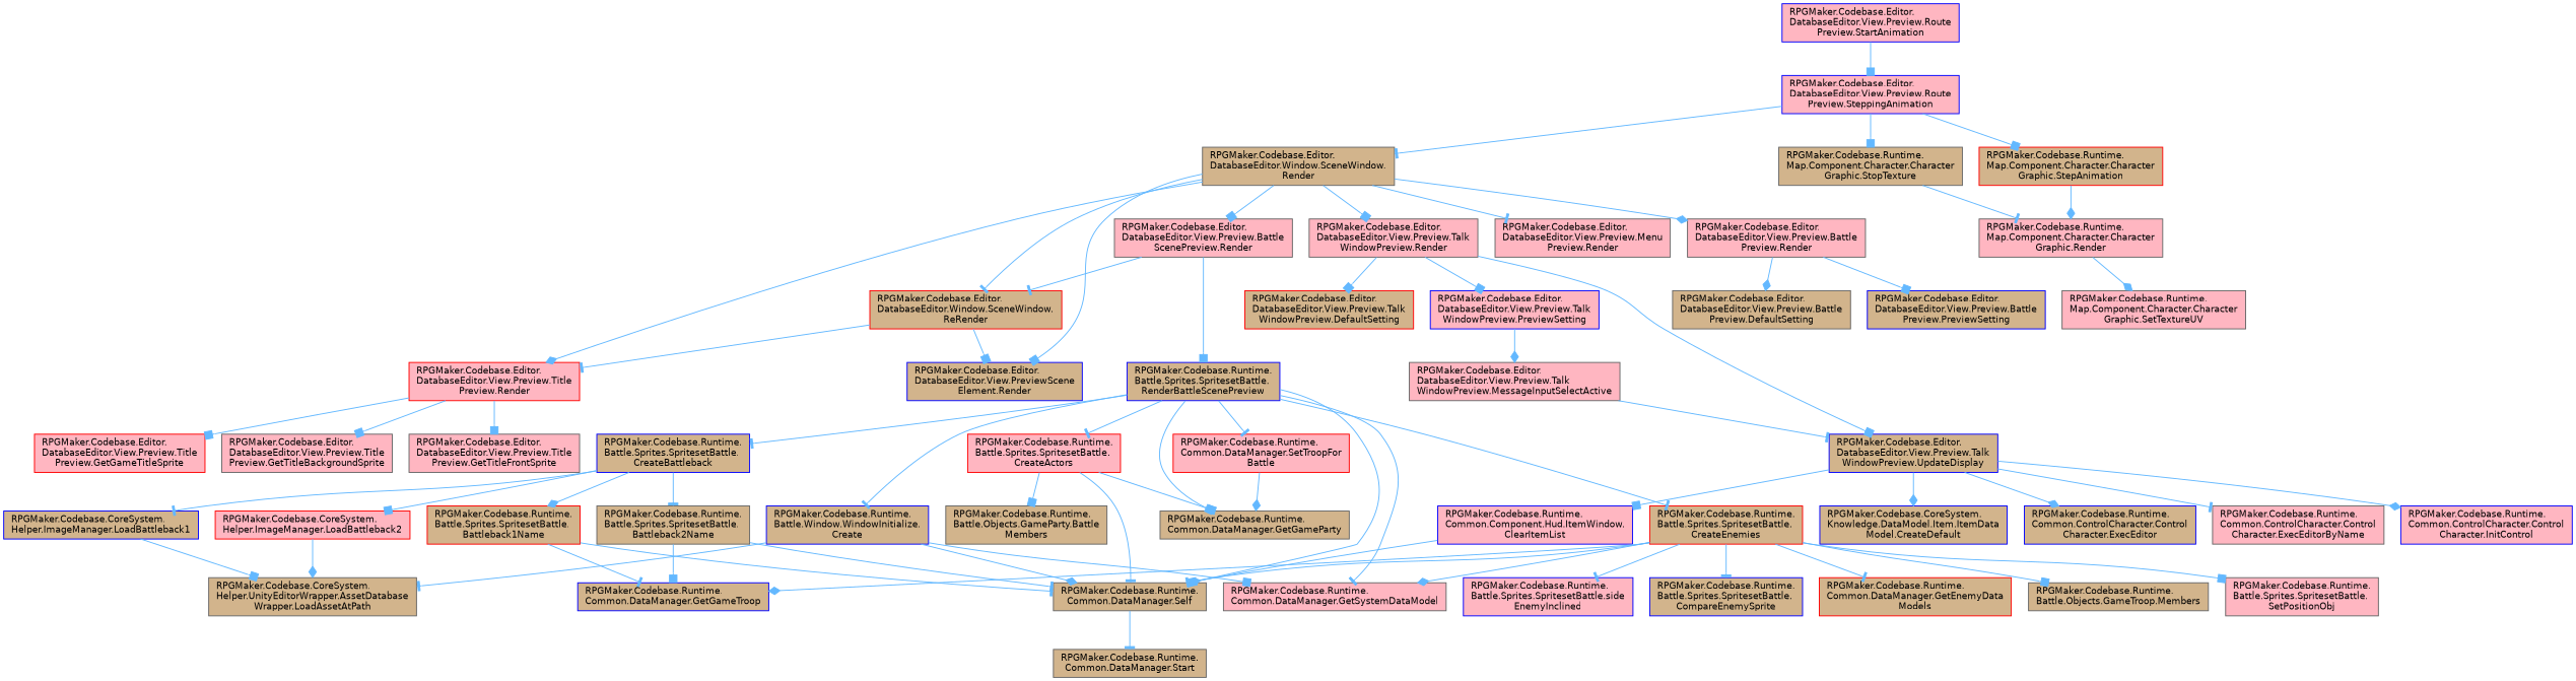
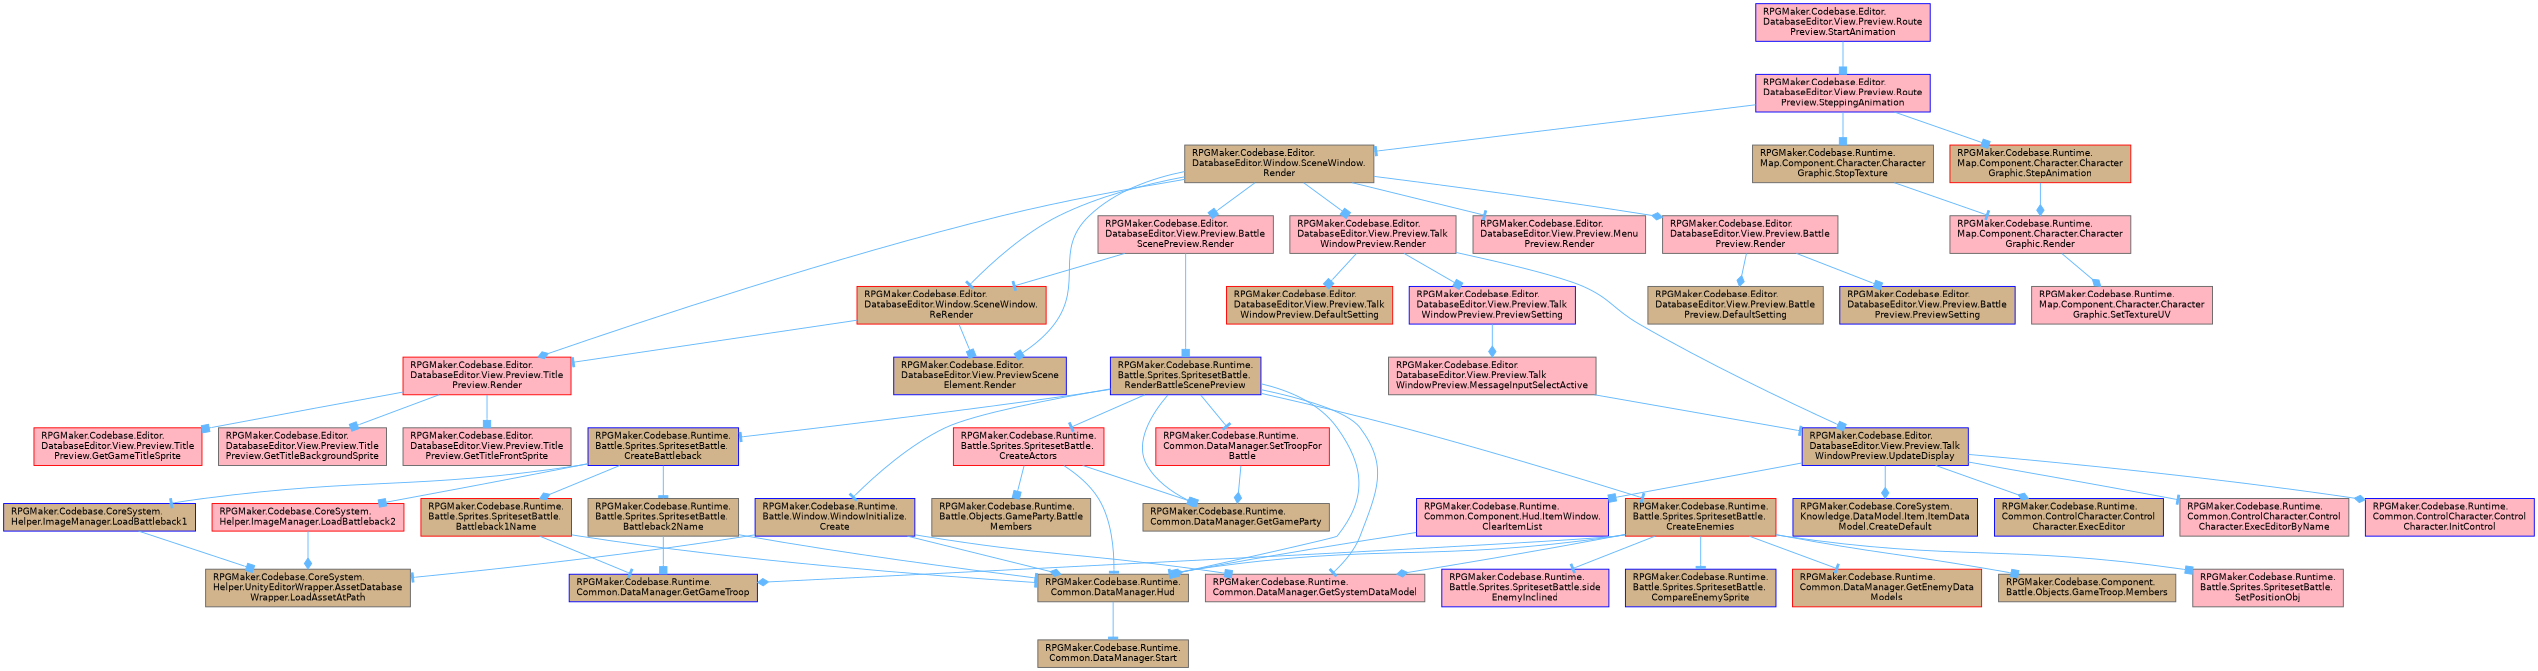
  digraph {
    rankdir=TB
    node [color=gray40 fillcolor=tan fontname=Helvetica fontsize=10 shape=box style=filled]
    edge [arrowhead=box color=steelblue1 fontname=Helvetica fontsize=10 labelfontname=Helvetica labelfontsize=10 style=solid]
    n1 [color=blue fillcolor=lightpink fontcolor=black height=0.2 label="RPGMaker.Codebase.Editor.\lDatabaseEditor.View.Preview.Route\lPreview.StartAnimation" width=0.4]
    n2 [color=blue fillcolor=lightpink height=0.2 label="RPGMaker.Codebase.Editor.\lDatabaseEditor.View.Preview.Route\lPreview.SteppingAnimation" width=0.4]
    n3 [height=0.2 label="RPGMaker.Codebase.Editor.\lDatabaseEditor.Window.SceneWindow.\lRender" width=0.4]
    n4 [color=red height=0.2 label="RPGMaker.Codebase.Runtime.\lMap.Component.Character.Character\lGraphic.StepAnimation" width=0.4]
    n5 [height=0.2 label="RPGMaker.Codebase.Runtime.\lMap.Component.Character.Character\lGraphic.StopTexture" width=0.4]
    n6 [fillcolor=lightpink height=0.2 label="RPGMaker.Codebase.Editor.\lDatabaseEditor.View.Preview.Battle\lPreview.Render" width=0.4]
    n7 [fillcolor=lightpink height=0.2 label="RPGMaker.Codebase.Editor.\lDatabaseEditor.View.Preview.Battle\lScenePreview.Render" width=0.4]
    n8 [color=red height=0.2 label="RPGMaker.Codebase.Editor.\lDatabaseEditor.Window.SceneWindow.\lReRender" width=0.4]
    n9 [color=red fillcolor=lightpink height=0.2 label="RPGMaker.Codebase.Editor.\lDatabaseEditor.View.Preview.Title\lPreview.Render" width=0.4]
    n10 [color=blue height=0.2 label="RPGMaker.Codebase.Editor.\lDatabaseEditor.View.PreviewScene\lElement.Render" width=0.4]
    n11 [fillcolor=lightpink height=0.2 label="RPGMaker.Codebase.Editor.\lDatabaseEditor.View.Preview.Menu\lPreview.Render" width=0.4]
    n12 [fillcolor=lightpink height=0.2 label="RPGMaker.Codebase.Editor.\lDatabaseEditor.View.Preview.Talk\lWindowPreview.Render" width=0.4]
    n13 [fillcolor=lightpink height=0.2 label="RPGMaker.Codebase.Runtime.\lMap.Component.Character.Character\lGraphic.Render" width=0.4]
    n14 [height=0.2 label="RPGMaker.Codebase.Editor.\lDatabaseEditor.View.Preview.Battle\lPreview.DefaultSetting" width=0.4]
    n15 [color=blue height=0.2 label="RPGMaker.Codebase.Editor.\lDatabaseEditor.View.Preview.Battle\lPreview.PreviewSetting" width=0.4]
    n16 [color=blue height=0.2 label="RPGMaker.Codebase.Runtime.\lBattle.Sprites.SpritesetBattle.\lRenderBattleScenePreview" width=0.4]
    n17 [color=red fillcolor=lightpink height=0.2 label="RPGMaker.Codebase.Editor.\lDatabaseEditor.View.Preview.Title\lPreview.GetGameTitleSprite" width=0.4]
    n18 [fillcolor=lightpink height=0.2 label="RPGMaker.Codebase.Editor.\lDatabaseEditor.View.Preview.Title\lPreview.GetTitleBackgroundSprite" width=0.4]
    n19 [fillcolor=lightpink height=0.2 label="RPGMaker.Codebase.Editor.\lDatabaseEditor.View.Preview.Title\lPreview.GetTitleFrontSprite" width=0.4]
    n20 [color=red height=0.2 label="RPGMaker.Codebase.Editor.\lDatabaseEditor.View.Preview.Talk\lWindowPreview.DefaultSetting" width=0.4]
    n21 [color=blue fillcolor=lightpink height=0.2 label="RPGMaker.Codebase.Editor.\lDatabaseEditor.View.Preview.Talk\lWindowPreview.PreviewSetting" width=0.4]
    n22 [color=blue height=0.2 label="RPGMaker.Codebase.Editor.\lDatabaseEditor.View.Preview.Talk\lWindowPreview.UpdateDisplay" width=0.4]
    n23 [color=blue height=0.2 label="RPGMaker.Codebase.Runtime.\lBattle.Window.WindowInitialize.\lCreate" width=0.4]
    n24 [fillcolor=lightpink height=0.2 label="RPGMaker.Codebase.Runtime.\lCommon.DataManager.GetSystemDataModel" width=0.4]
-   n25 [height=0.2 label="RPGMaker.Codebase.Runtime.\lCommon.DataManager.Self" width=0.4]
+   n25 [height=0.2 label="RPGMaker.Codebase.Runtime.\lCommon.DataManager.Hud" width=0.4]
    n26 [color=red fillcolor=lightpink height=0.2 label="RPGMaker.Codebase.Runtime.\lBattle.Sprites.SpritesetBattle.\lCreateActors" width=0.4]
    n27 [height=0.2 label="RPGMaker.Codebase.Runtime.\lCommon.DataManager.GetGameParty" width=0.4]
    n28 [color=blue height=0.2 label="RPGMaker.Codebase.Runtime.\lBattle.Sprites.SpritesetBattle.\lCreateBattleback" width=0.4]
    n29 [color=red height=0.2 label="RPGMaker.Codebase.Runtime.\lBattle.Sprites.SpritesetBattle.\lCreateEnemies" width=0.4]
    n30 [color=red fillcolor=lightpink height=0.2 label="RPGMaker.Codebase.Runtime.\lCommon.DataManager.SetTroopFor\lBattle" width=0.4]
    n31 [height=0.2 label="RPGMaker.Codebase.CoreSystem.\lHelper.UnityEditorWrapper.AssetDatabase\lWrapper.LoadAssetAtPath" width=0.4]
    n32 [height=0.2 label="RPGMaker.Codebase.Runtime.\lCommon.DataManager.Start" width=0.4]
    n33 [height=0.2 label="RPGMaker.Codebase.Runtime.\lBattle.Objects.GameParty.Battle\lMembers" width=0.4]
    n34 [color=red height=0.2 label="RPGMaker.Codebase.Runtime.\lBattle.Sprites.SpritesetBattle.\lBattleback1Name" width=0.4]
    n35 [height=0.2 label="RPGMaker.Codebase.Runtime.\lBattle.Sprites.SpritesetBattle.\lBattleback2Name" width=0.4]
    n36 [color=blue height=0.2 label="RPGMaker.Codebase.CoreSystem.\lHelper.ImageManager.LoadBattleback1" width=0.4]
    n37 [color=red fillcolor=lightpink height=0.2 label="RPGMaker.Codebase.CoreSystem.\lHelper.ImageManager.LoadBattleback2" width=0.4]
    n38 [color=blue height=0.2 label="RPGMaker.Codebase.Runtime.\lCommon.DataManager.GetGameTroop" width=0.4]
    n39 [color=blue height=0.2 label="RPGMaker.Codebase.Runtime.\lBattle.Sprites.SpritesetBattle.\lCompareEnemySprite" width=0.4]
    n40 [color=red height=0.2 label="RPGMaker.Codebase.Runtime.\lCommon.DataManager.GetEnemyData\lModels" width=0.4]
-   n41 [height=0.2 label="RPGMaker.Codebase.Runtime.\lBattle.Objects.GameTroop.Members" width=0.4]
+   n41 [height=0.2 label="RPGMaker.Codebase.Component.\lBattle.Objects.GameTroop.Members" width=0.4]
    n42 [fillcolor=lightpink height=0.2 label="RPGMaker.Codebase.Runtime.\lBattle.Sprites.SpritesetBattle.\lSetPositionObj" width=0.4]
    n43 [color=blue fillcolor=lightpink height=0.2 label="RPGMaker.Codebase.Runtime.\lBattle.Sprites.SpritesetBattle.side\lEnemyInclined" width=0.4]
    n44 [fillcolor=lightpink height=0.2 label="RPGMaker.Codebase.Editor.\lDatabaseEditor.View.Preview.Talk\lWindowPreview.MessageInputSelectActive" width=0.4]
    n45 [color=blue fillcolor=lightpink height=0.2 label="RPGMaker.Codebase.Runtime.\lCommon.Component.Hud.ItemWindow.\lClearItemList" width=0.4]
    n46 [color=blue height=0.2 label="RPGMaker.Codebase.CoreSystem.\lKnowledge.DataModel.Item.ItemData\lModel.CreateDefault" width=0.4]
    n47 [color=blue height=0.2 label="RPGMaker.Codebase.Runtime.\lCommon.ControlCharacter.Control\lCharacter.ExecEditor" width=0.4]
    n48 [fillcolor=lightpink height=0.2 label="RPGMaker.Codebase.Runtime.\lCommon.ControlCharacter.Control\lCharacter.ExecEditorByName" width=0.4]
    n49 [color=blue fillcolor=lightpink height=0.2 label="RPGMaker.Codebase.Runtime.\lCommon.ControlCharacter.Control\lCharacter.InitControl" width=0.4]
    n50 [fillcolor=lightpink height=0.2 label="RPGMaker.Codebase.Runtime.\lMap.Component.Character.Character\lGraphic.SetTextureUV" width=0.4]
    n1 -> n2
    n2 -> n3 [arrowhead=tee]
    n2 -> n4
    n2 -> n5
    n3 -> n6 [arrowhead=diamond]
    n3 -> n7
    n3 -> n8 [arrowhead=tee]
    n3 -> n9 [arrowhead=diamond]
    n3 -> n10
    n3 -> n11 [arrowhead=tee]
    n3 -> n12
    n4 -> n13 [arrowhead=diamond]
    n5 -> n13 [arrowhead=tee]
    n6 -> n14 [arrowhead=diamond]
    n6 -> n15
    n7 -> n8 [arrowhead=tee]
    n7 -> n16
    n8 -> n9 [arrowhead=tee]
    n8 -> n10
    n9 -> n17
    n9 -> n18
    n9 -> n19
    n12 -> n20
    n12 -> n21
    n12 -> n22
    n13 -> n50 [arrowhead=diamond]
    n16 -> n23 [arrowhead=tee]
    n16 -> n24 [arrowhead=tee]
    n16 -> n25 [arrowhead=diamond]
    n16 -> n26 [arrowhead=tee]
    n16 -> n27
    n16 -> n28 [arrowhead=tee]
    n16 -> n29 [arrowhead=tee]
    n16 -> n30 [arrowhead=tee]
    n21 -> n44 [arrowhead=diamond]
    n22 -> n45
    n22 -> n46 [arrowhead=diamond]
    n22 -> n47 [arrowhead=diamond]
    n22 -> n48 [arrowhead=tee]
    n22 -> n49 [arrowhead=diamond]
    n23 -> n24
    n23 -> n25 [arrowhead=diamond]
    n23 -> n31 [arrowhead=tee]
    n25 -> n32 [arrowhead=tee]
    n26 -> n25 [arrowhead=tee]
    n26 -> n27
    n26 -> n33
    n28 -> n34 [arrowhead=diamond]
    n28 -> n35 [arrowhead=tee]
    n28 -> n36 [arrowhead=tee]
    n28 -> n37
    n29 -> n24 [arrowhead=diamond]
    n29 -> n25 [arrowhead=tee]
    n29 -> n38 [arrowhead=diamond]
    n29 -> n39 [arrowhead=tee]
    n29 -> n40 [arrowhead=tee]
    n29 -> n41
    n29 -> n42
    n29 -> n43 [arrowhead=tee]
    n30 -> n27 [arrowhead=diamond]
    n34 -> n25 [arrowhead=tee]
    n34 -> n38 [arrowhead=tee]
    n35 -> n25 [arrowhead=tee]
    n35 -> n38
    n36 -> n31
    n37 -> n31 [arrowhead=diamond]
    n44 -> n22 [arrowhead=tee]
    n45 -> n25
  }
